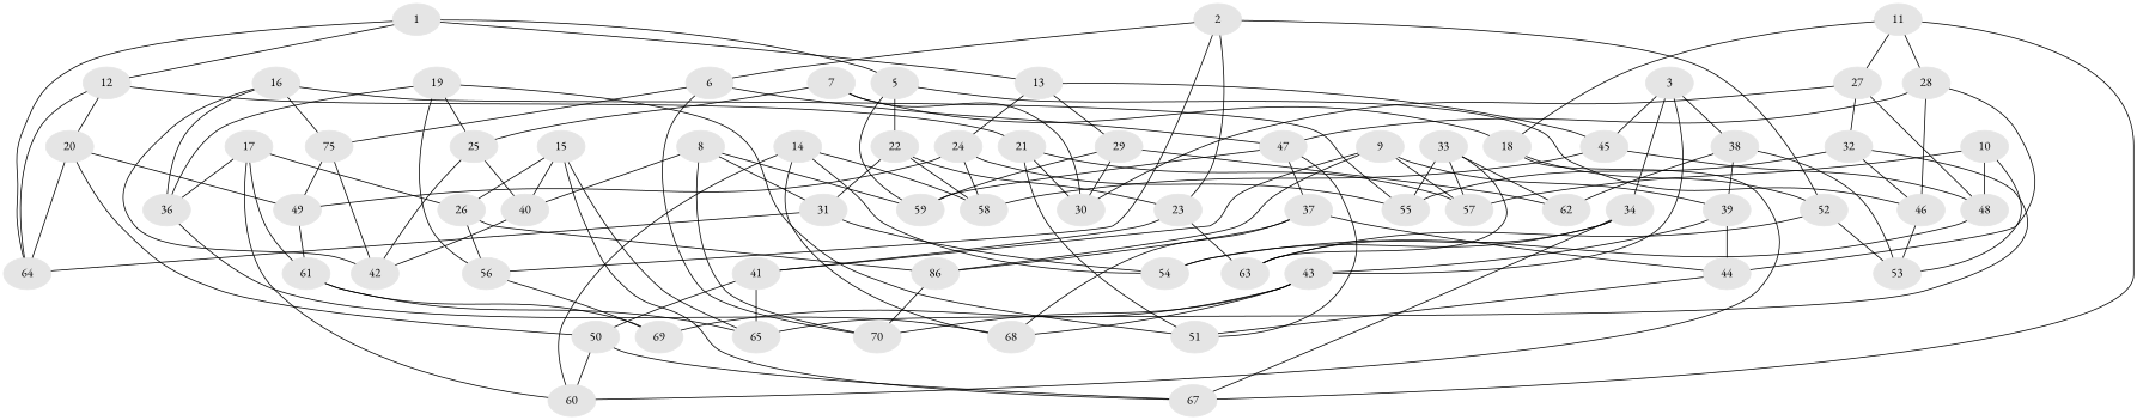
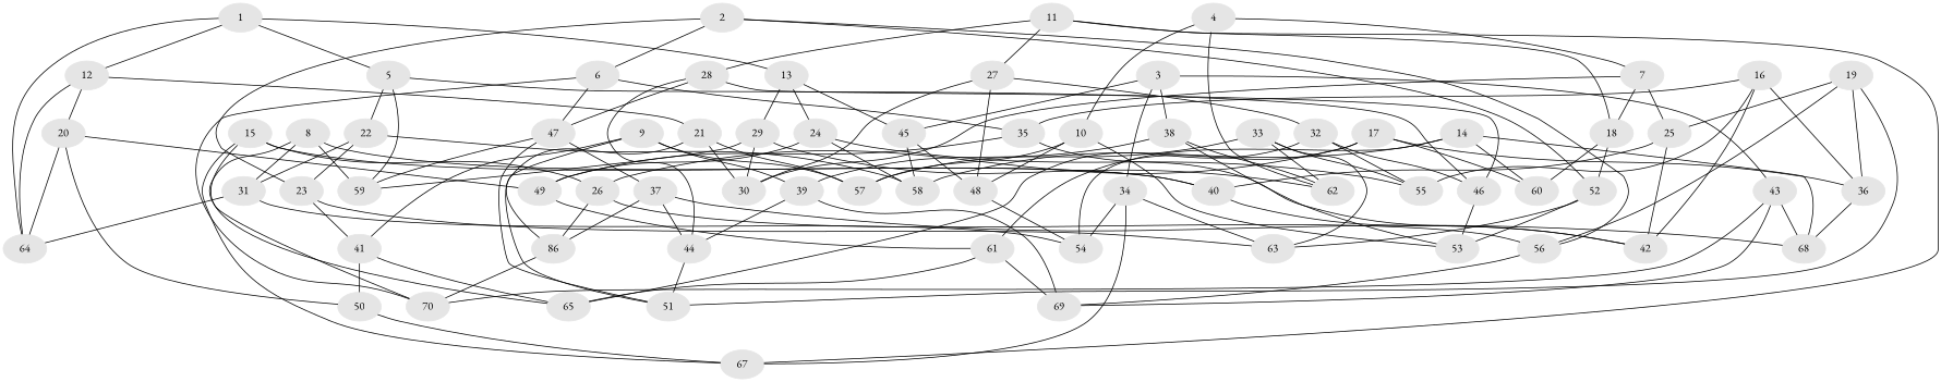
  graph {
    fontname="EB Garamond"
    node [color=gray90 fontname="EB Garamond" style=filled]
    edge [fontname="EB Garamond"]
    1
    5
    12
    13
    64
    22
    46
    59
    20
    21
    45
    24
    29
    2
    6
    23
    52
    56
-   35 [label=75]
+   35
    47
    70
    41
    63
    53
    69
    3
    34
    38
    43
    67
    54
    62
    39
    68
    48
    58
+   4
    7
    10
    18
    25
    30
    57
    n44 [label=86]
    37
    44
    31
    42
    49
    51
    60
    40
    8
    9
    65
    50
    11
    27
    28
    32
    55
    14
    15
    26
    16
    36
    17
    61
    19
    33
    1 -- 5
    1 -- 12
    1 -- 13
    1 -- 64
    5 -- 22
    5 -- 46
    5 -- 59
    12 -- 64
    12 -- 20
    12 -- 21
    13 -- 45
    13 -- 24
    13 -- 29
    22 -- 23
    22 -- 58
    22 -- 31
    46 -- 53
    20 -- 64
    20 -- 49
    20 -- 50
    21 -- 30
    21 -- 57
    21 -- 51
    45 -- 48
    45 -- 58
    24 -- 58
    24 -- 49
    24 -- 55
    29 -- 59
    29 -- 62
    29 -- 30
    2 -- 6
    2 -- 23
    2 -- 52
    2 -- 56
    6 -- 35
    6 -- 47
    6 -- 70
    23 -- 41
    23 -- 63
    52 -- 63
    52 -- 53
    56 -- 69
    35 -- 42
    35 -- 49
    47 -- 59
    47 -- 37
    47 -- 51
    41 -- 65
    41 -- 50
    3 -- 45
    3 -- 34
    3 -- 38
    3 -- 43
    34 -- 63
    34 -- 67
    34 -- 54
    38 -- 53
    38 -- 62
    38 -- 39
    43 -- 70
    43 -- 69
    43 -- 68
-   39 -- 43
+   39 -- 69
    39 -- 44
    48 -- 54
+   4 -- 62
+   4 -- 7
+   4 -- 10
    7 -- 18
    7 -- 25
    7 -- 30
    10 -- 53
    10 -- 48
    10 -- 57
    18 -- 52
    18 -- 60
    25 -- 42
    25 -- 40
    n44 -- 70
    37 -- 68
    37 -- n44
    37 -- 44
    44 -- 51
    31 -- 64
    31 -- 54
    49 -- 61
    40 -- 42
    8 -- 59
    8 -- 70
    8 -- 31
    8 -- 40
    9 -- 41
    9 -- 39
    9 -- 57
    9 -- n44
    50 -- 67
-   50 -- 60
    11 -- 67
    11 -- 18
    11 -- 27
    11 -- 28
    27 -- 48
    27 -- 30
    27 -- 32
    28 -- 46
    28 -- 47
    28 -- 44
    32 -- 46
    32 -- 65
    32 -- 55
    14 -- 54
    14 -- 68
    14 -- 58
    14 -- 60
    15 -- 67
    15 -- 40
    15 -- 65
    15 -- 26
    26 -- 56
    26 -- n44
    16 -- 35
    16 -- 42
    16 -- 55
    16 -- 36
    36 -- 68
    17 -- 60
    17 -- 26
    17 -- 36
    17 -- 61
    61 -- 69
    61 -- 65
    19 -- 56
    19 -- 25
    19 -- 51
    19 -- 36
    33 -- 63
    33 -- 62
    33 -- 57
    33 -- 55
  }
